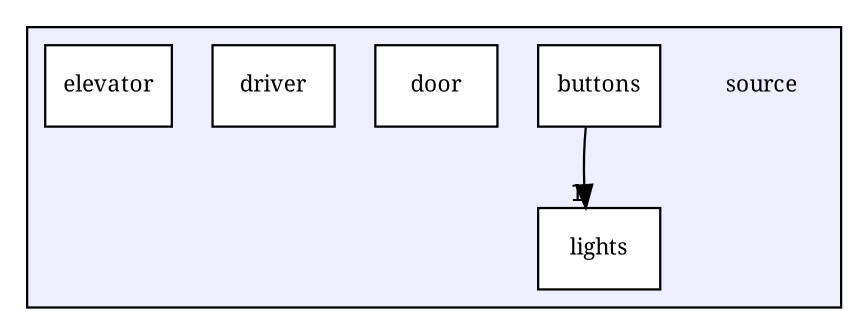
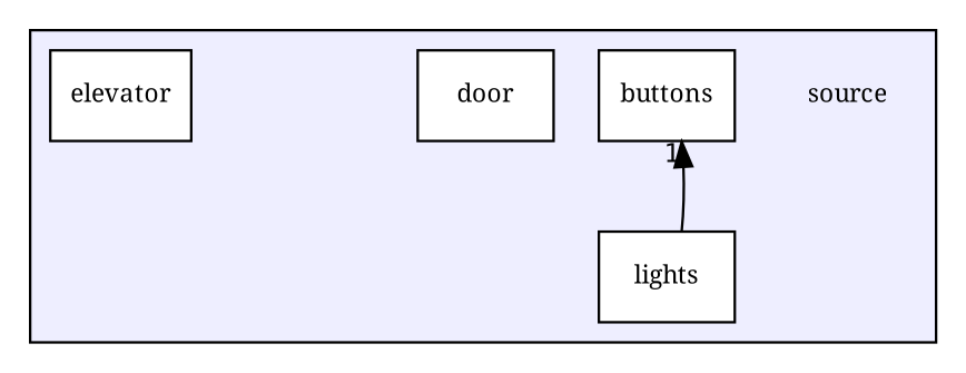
  digraph {
    compound=true
    fontname="Noto Serif"
    node [fontname="Noto Serif" fontsize=10 shape=box color=black fillcolor=white style=filled]
    n1 [label=source shape=plaintext color="" fillcolor="" style=""]
    n2 [label=buttons]
    n3 [label=door]
-   n4 [label=driver]
    n5 [label=elevator]
    n6 [label=lights]
    subgraph cluster_1 {
      bgcolor="#eeeeff"
      pencolor=black
      n1
      n2
      n3
-     n4
      n5
      n6
    }
-   n2 -> n6 [headlabel=1 labeldistance=1.5 labelfontname=Helvetica labelfontsize=10 fontname="Noto Serif"]
+   n6 -> n2 [headlabel=1 labeldistance=1.5 labelfontname=Helvetica labelfontsize=10 fontname="Noto Serif"]
  }
